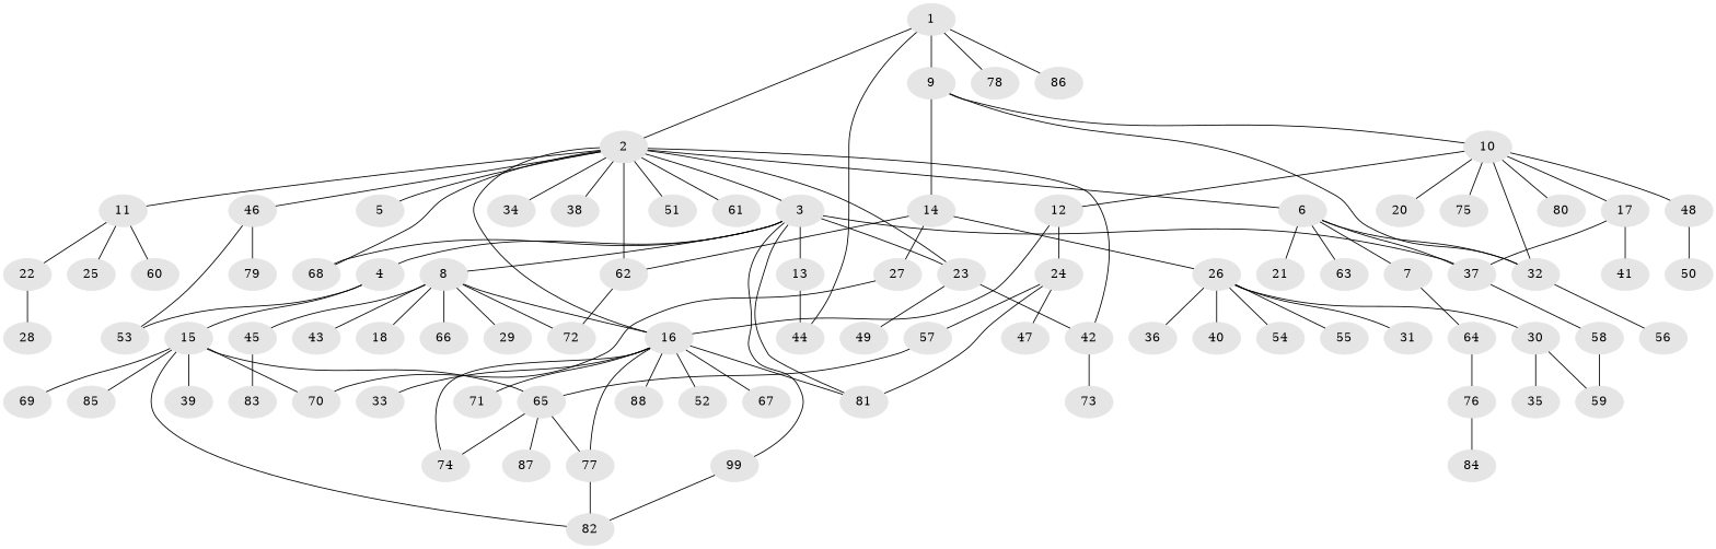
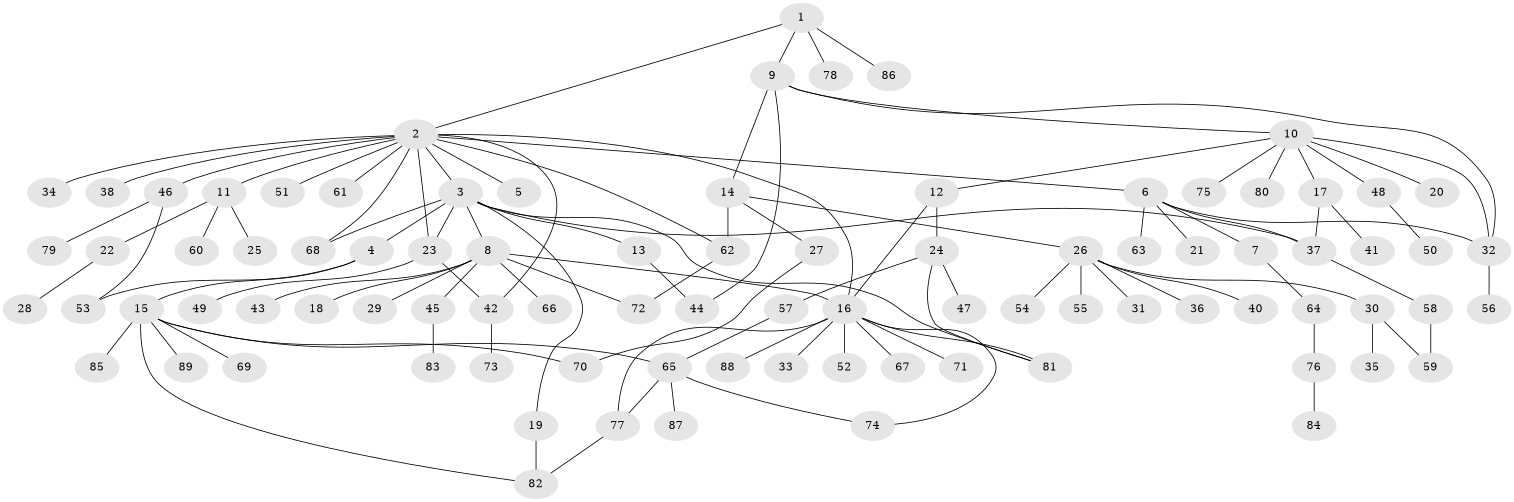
  graph {
    node [color=gray90 style=filled]
    1
    2
    9
    44
    78
    86
    3
    5
    6
    11
    16
    23
    34
    38
    42
    46
    51
    61
    62
    68
    32
    10
    14
    4
    8
    13
-   19 [label=99]
+   19
    37
    81
    7
    21
    63
    22
    25
    60
    33
    52
    67
    71
    74
    77
    88
    49
    73
    53
    79
    72
    15
    18
    29
    43
    45
    66
    82
    58
-   39
+   39 [label=89]
    65
    69
    70
    85
    64
    56
    76
    83
    12
    17
    20
    48
    75
    80
    26
    27
    24
    41
    50
    28
    47
    57
    30
    31
    36
    40
    54
    55
    87
    35
    59
    84
    1 -- 2
    1 -- 9
-   1 -- 44
+   9 -- 44
    1 -- 78
    1 -- 86
    2 -- 3
    2 -- 5
    2 -- 6
    2 -- 11
    2 -- 16
    2 -- 23
    2 -- 34
    2 -- 38
    2 -- 42
    2 -- 46
    2 -- 51
    2 -- 61
    2 -- 62
    2 -- 68
    9 -- 32
    9 -- 10
    9 -- 14
    3 -- 23
    3 -- 68
    3 -- 4
    3 -- 8
    3 -- 13
    3 -- 19
    3 -- 37
    3 -- 81
    6 -- 32
    6 -- 37
    6 -- 7
    6 -- 21
    6 -- 63
    11 -- 22
    11 -- 25
    11 -- 60
    16 -- 81
    16 -- 33
    16 -- 52
    16 -- 67
    16 -- 71
    16 -- 74
    16 -- 77
    16 -- 88
    23 -- 42
    23 -- 49
    42 -- 73
    46 -- 53
    46 -- 79
    62 -- 72
    32 -- 56
    10 -- 32
    10 -- 12
    10 -- 17
    10 -- 20
    10 -- 48
    10 -- 75
    10 -- 80
    14 -- 62
    14 -- 26
    14 -- 27
    4 -- 53
    4 -- 15
    8 -- 16
    8 -- 72
    8 -- 18
    8 -- 29
    8 -- 43
    8 -- 45
    8 -- 66
    13 -- 44
    19 -- 82
    37 -- 58
    7 -- 64
    22 -- 28
    77 -- 82
    15 -- 82
    15 -- 39
    15 -- 65
    15 -- 69
    15 -- 70
    15 -- 85
    45 -- 83
    58 -- 59
    65 -- 74
    65 -- 77
    65 -- 87
    64 -- 76
    76 -- 84
    12 -- 16
    12 -- 24
    17 -- 37
    17 -- 41
    48 -- 50
    26 -- 30
    26 -- 31
    26 -- 36
    26 -- 40
    26 -- 54
    26 -- 55
    27 -- 70
    24 -- 81
    24 -- 47
    24 -- 57
    57 -- 65
    30 -- 35
    30 -- 59
  }
